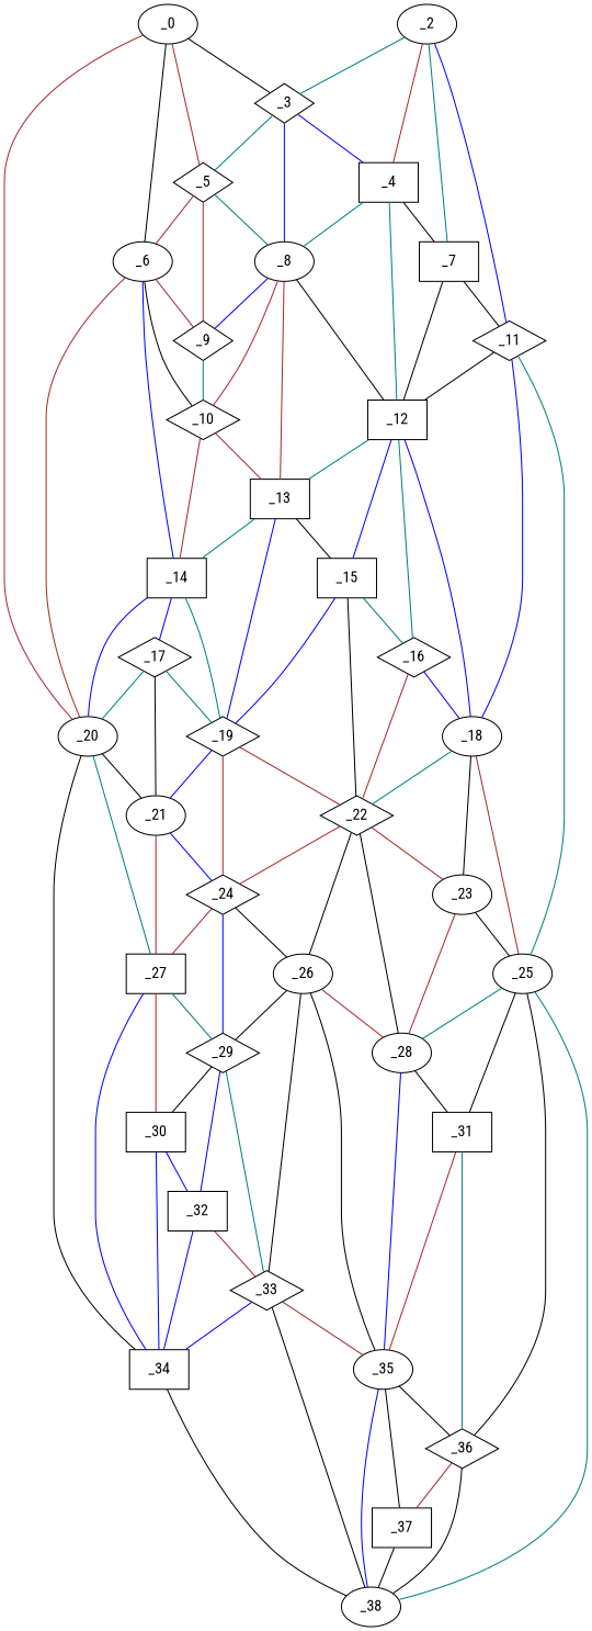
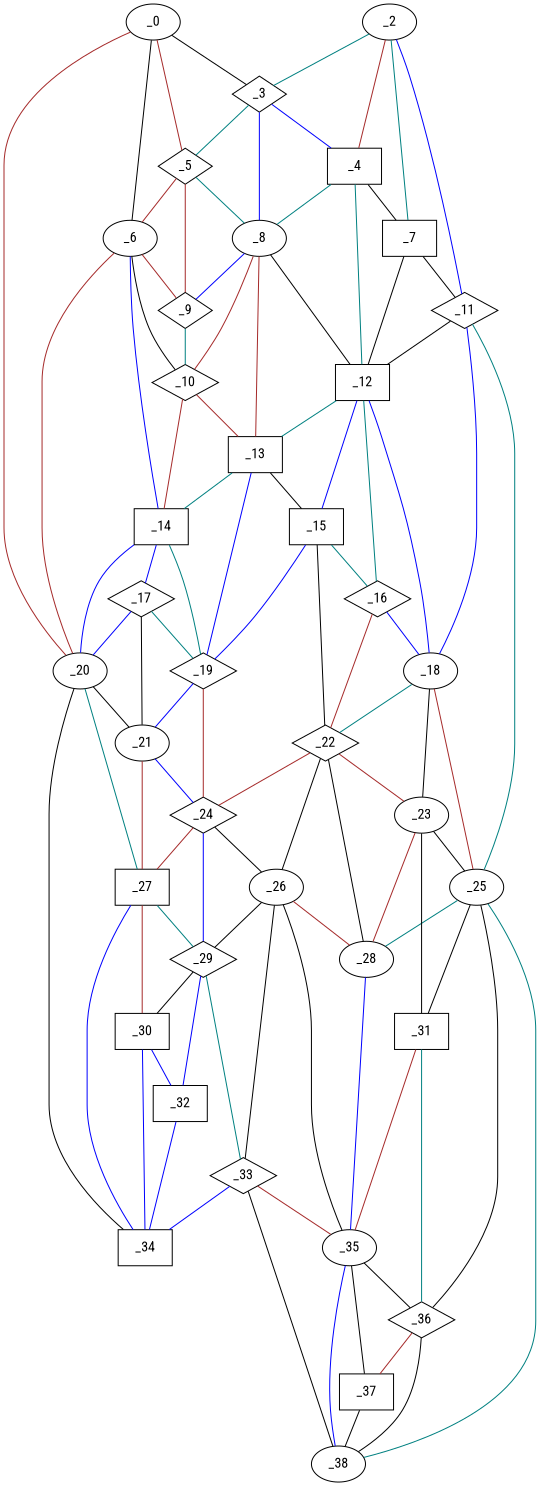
  graph {
    fontname="Roboto Condensed"
    node [fontname="Roboto Condensed" shape=ellipse x=33 y=71]
    edge [color=black fontname="Roboto Condensed" valence=2]
    _0 [x=3 y=80]
    _3 [shape=diamond x=15 y=61]
    _5 [shape=diamond x=25]
    _6 [x=31 y=83]
    _20 [x=61 y=97]
    _4 [shape=box x=24 y=50]
    _8 [y=67]
    _9 [shape=diamond x=34 y=75]
    _10 [shape=diamond x=39 y=76]
    _14 [shape=box x=45 y=81]
    _21 [x=66 y=81]
    _27 [shape=box x=75 y=83]
    _34 [shape=box x=93 y=83]
    _2 [x=5 y=55]
    _7 [shape=box y=45]
    _11 [shape=diamond x=42 y=40]
    _12 [shape=box x=44 y=54]
    _13 [shape=box x=45]
    _19 [shape=diamond x=59 y=73]
    _17 [shape=diamond x=57 y=82]
    _24 [shape=diamond x=71 y=76]
    _29 [shape=diamond x=80 y=72]
    _30 [shape=box x=83 y=79]
    _38 [x=126 y=44]
    _18 [x=59 y=47]
    _25 [x=72 y=33]
    _15 [shape=box x=52 y=60]
    _16 [shape=diamond x=57 y=54]
    _22 [shape=diamond x=67 y=61]
    _23 [x=69 y=43]
    _28 [x=77 y=47]
    _31 [shape=box x=90 y=41]
    _36 [shape=diamond x=99 y=39]
    _26 [x=75 y=62]
    _35 [x=96 y=57]
    _37 [shape=box x=114 y=44]
    _33 [shape=diamond x=93 y=64]
    _32 [shape=box x=91]
    _0 -- _3
    _0 -- _5 [color=brown valence=1]
    _0 -- _6 [valence=1]
    _0 -- _20 [color=brown valence=1]
    _3 -- _5 [color=teal]
    _3 -- _4 [color=blue]
    _3 -- _8 [color=blue]
    _5 -- _6 [color=brown]
    _5 -- _8 [color=teal]
    _5 -- _9 [color=brown]
    _6 -- _20 [color=brown]
    _6 -- _9 [color=brown valence=1]
    _6 -- _10
    _6 -- _14 [color=blue]
    _20 -- _21
    _20 -- _27 [color=teal valence=1]
    _20 -- _34 [valence=1]
    _4 -- _8 [color=teal valence=1]
    _4 -- _7
    _4 -- _12 [color=teal]
    _8 -- _9 [color=blue valence=1]
    _8 -- _10 [color=brown]
    _8 -- _12
    _8 -- _13 [color=brown valence=1]
    _9 -- _10 [color=teal]
    _10 -- _14 [color=brown]
    _10 -- _13 [color=brown valence=1]
    _14 -- _20 [color=blue]
    _14 -- _19 [color=teal]
    _14 -- _17 [color=blue]
    _21 -- _27 [color=brown]
    _21 -- _24 [color=blue valence=1]
    _27 -- _34 [color=blue valence=1]
    _27 -- _29 [color=teal]
    _27 -- _30 [color=brown valence=1]
-   _34 -- _38 [valence=1]
    _2 -- _3 [color=teal]
    _2 -- _4 [color=brown]
    _2 -- _7 [color=teal]
    _2 -- _11 [color=blue valence=1]
    _7 -- _11
    _7 -- _12
    _11 -- _12
    _11 -- _18 [color=blue]
    _11 -- _25 [color=teal valence=1]
    _12 -- _13 [color=teal]
    _12 -- _18 [color=blue valence=1]
    _12 -- _15 [color=blue valence=1]
    _12 -- _16 [color=teal]
    _13 -- _14 [color=teal]
    _13 -- _19 [color=blue valence=1]
    _13 -- _15 [valence=1]
    _19 -- _21 [color=blue valence=1]
    _19 -- _24 [color=brown]
-   _19 -- _22 [color=brown]
-   _17 -- _20 [color=teal]
+   _17 -- _20 [color=blue]
    _17 -- _21 [valence=1]
    _17 -- _19 [color=teal valence=1]
    _24 -- _27 [color=brown valence=1]
    _24 -- _29 [color=blue]
    _24 -- _26
    _29 -- _30
    _29 -- _33 [color=teal]
    _29 -- _32 [color=blue]
    _30 -- _34 [color=blue]
    _30 -- _32 [color=blue valence=1]
    _18 -- _25 [color=brown valence=1]
    _18 -- _22 [color=teal]
    _18 -- _23
    _25 -- _38 [color=teal valence=1]
    _25 -- _28 [color=teal]
    _25 -- _31
    _25 -- _36
    _15 -- _19 [color=blue]
    _15 -- _16 [color=teal]
    _15 -- _22 [valence=1]
    _16 -- _18 [color=blue]
    _16 -- _22 [color=brown]
    _22 -- _24 [color=brown]
    _22 -- _23 [color=brown]
    _22 -- _28
    _22 -- _26 [valence=1]
    _23 -- _25
    _23 -- _28 [color=brown]
-   _28 -- _31 [valence=1]
+   _23 -- _31 [valence=1]
    _28 -- _35 [color=blue]
    _31 -- _36 [color=teal valence=1]
    _31 -- _35 [color=brown]
    _36 -- _38 [valence=1]
    _36 -- _37 [color=brown]
    _26 -- _29
    _26 -- _28 [color=brown valence=1]
    _26 -- _35
    _26 -- _33
    _35 -- _38 [color=blue valence=1]
    _35 -- _36 [valence=1]
    _35 -- _37
    _37 -- _38 [valence=1]
    _33 -- _34 [color=blue]
    _33 -- _38
    _33 -- _35 [color=brown valence=1]
    _32 -- _34 [color=blue]
-   _32 -- _33 [color=brown valence=1]
  }
